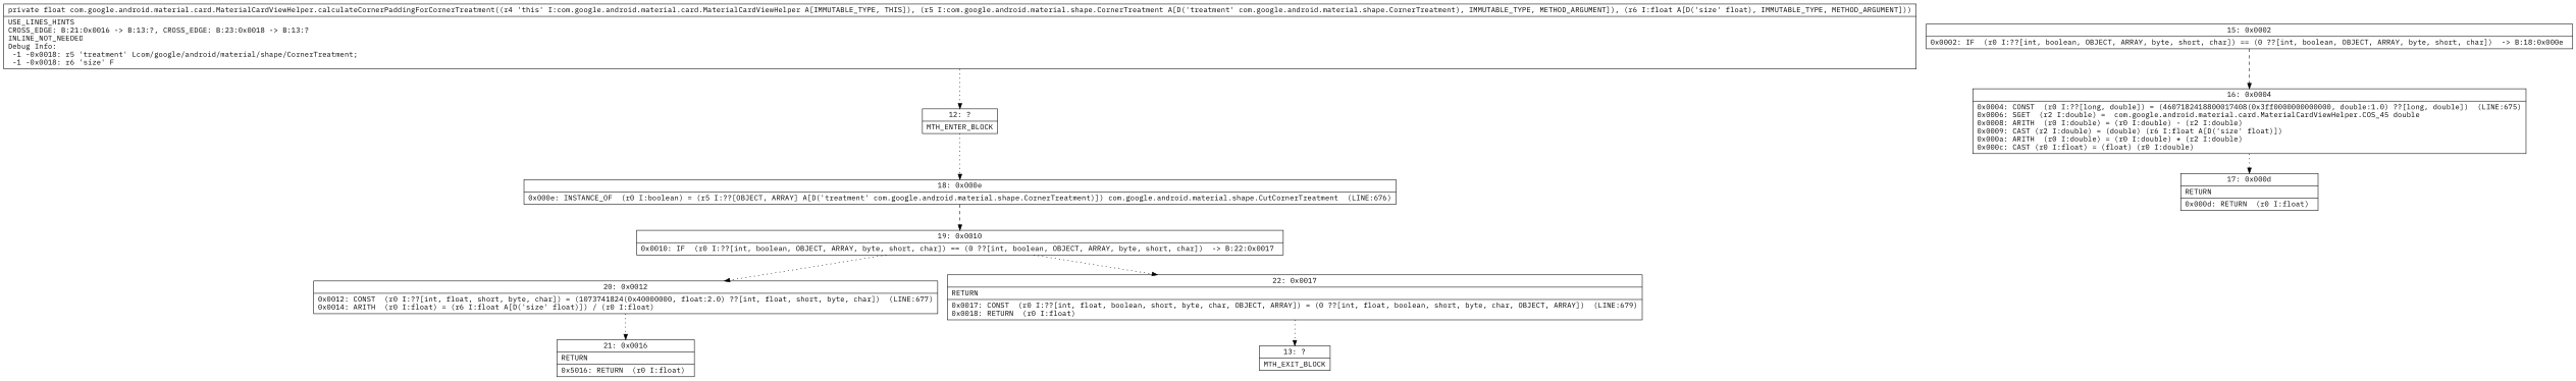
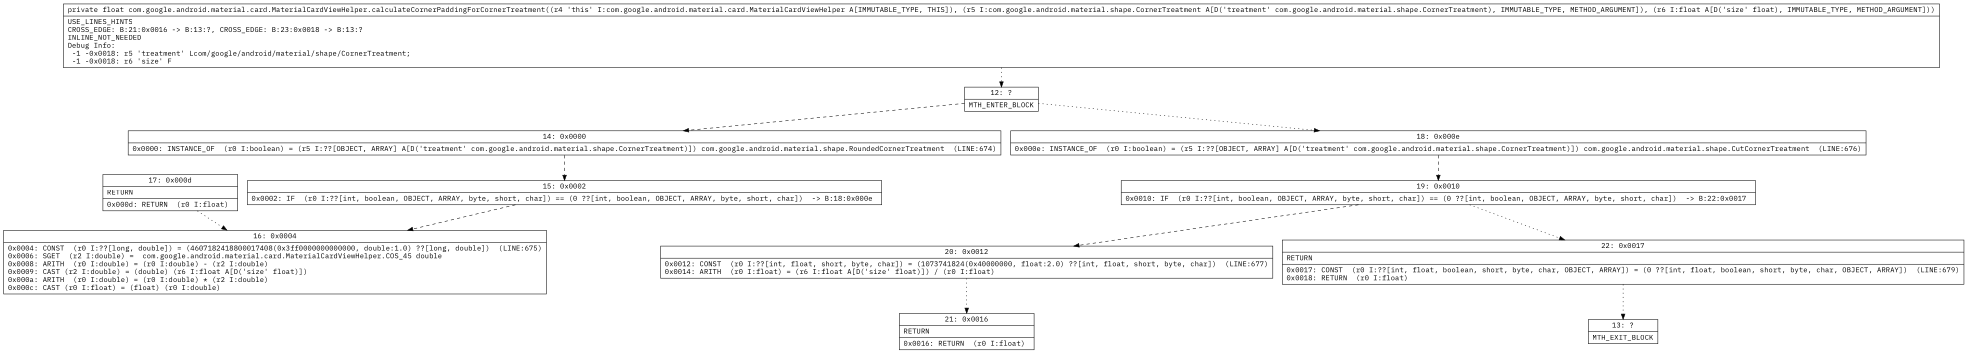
  digraph {
    fontname="IBM Plex Mono"
    node [fontname="IBM Plex Mono" shape=record]
    edge [fontname="IBM Plex Mono" style=dotted]
    n1 [label="{12\:\ ?|MTH_ENTER_BLOCK\l}"]
+   n2 [label="{14\:\ 0x0000|0x0000: INSTANCE_OF  (r0 I:boolean) = (r5 I:??[OBJECT, ARRAY] A[D('treatment' com.google.android.material.shape.CornerTreatment)]) com.google.android.material.shape.RoundedCornerTreatment  (LINE:674)\l}"]
    n3 [label="{18\:\ 0x000e|0x000e: INSTANCE_OF  (r0 I:boolean) = (r5 I:??[OBJECT, ARRAY] A[D('treatment' com.google.android.material.shape.CornerTreatment)]) com.google.android.material.shape.CutCornerTreatment  (LINE:676)\l}"]
    n4 [label="{15\:\ 0x0002|0x0002: IF  (r0 I:??[int, boolean, OBJECT, ARRAY, byte, short, char]) == (0 ??[int, boolean, OBJECT, ARRAY, byte, short, char])  \-\> B:18:0x000e \l}"]
    n5 [label="{16\:\ 0x0004|0x0004: CONST  (r0 I:??[long, double]) = (4607182418800017408(0x3ff0000000000000, double:1.0) ??[long, double])  (LINE:675)\l0x0006: SGET  (r2 I:double) =  com.google.android.material.card.MaterialCardViewHelper.COS_45 double \l0x0008: ARITH  (r0 I:double) = (r0 I:double) \- (r2 I:double) \l0x0009: CAST (r2 I:double) = (double) (r6 I:float A[D('size' float)]) \l0x000a: ARITH  (r0 I:double) = (r0 I:double) * (r2 I:double) \l0x000c: CAST (r0 I:float) = (float) (r0 I:double) \l}"]
    n6 [label="{17\:\ 0x000d|RETURN\l|0x000d: RETURN  (r0 I:float) \l}"]
    n7 [label="{19\:\ 0x0010|0x0010: IF  (r0 I:??[int, boolean, OBJECT, ARRAY, byte, short, char]) == (0 ??[int, boolean, OBJECT, ARRAY, byte, short, char])  \-\> B:22:0x0017 \l}"]
    n8 [label="{13\:\ ?|MTH_EXIT_BLOCK\l}"]
    n9 [label="{20\:\ 0x0012|0x0012: CONST  (r0 I:??[int, float, short, byte, char]) = (1073741824(0x40000000, float:2.0) ??[int, float, short, byte, char])  (LINE:677)\l0x0014: ARITH  (r0 I:float) = (r6 I:float A[D('size' float)]) \/ (r0 I:float) \l}"]
    n10 [label="{22\:\ 0x0017|RETURN\l|0x0017: CONST  (r0 I:??[int, float, boolean, short, byte, char, OBJECT, ARRAY]) = (0 ??[int, float, boolean, short, byte, char, OBJECT, ARRAY])  (LINE:679)\l0x0018: RETURN  (r0 I:float) \l}"]
-   n11 [label="{21\:\ 0x0016|RETURN\l|0x5016: RETURN  (r0 I:float) \l}"]
+   n11 [label="{21\:\ 0x0016|RETURN\l|0x0016: RETURN  (r0 I:float) \l}"]
    n12 [label="{private float com.google.android.material.card.MaterialCardViewHelper.calculateCornerPaddingForCornerTreatment((r4 'this' I:com.google.android.material.card.MaterialCardViewHelper A[IMMUTABLE_TYPE, THIS]), (r5 I:com.google.android.material.shape.CornerTreatment A[D('treatment' com.google.android.material.shape.CornerTreatment), IMMUTABLE_TYPE, METHOD_ARGUMENT]), (r6 I:float A[D('size' float), IMMUTABLE_TYPE, METHOD_ARGUMENT]))  | USE_LINES_HINTS\lCROSS_EDGE: B:21:0x0016 \-\> B:13:?, CROSS_EDGE: B:23:0x0018 \-\> B:13:?\lINLINE_NOT_NEEDED\lDebug Info:\l  \-1 \-0x0018: r5 'treatment' Lcom\/google\/android\/material\/shape\/CornerTreatment;\l  \-1 \-0x0018: r6 'size' F\l}"]
+   n1 -> n2 [style=dashed]
    n1 -> n3
+   n2 -> n4 [style=dashed]
    n3 -> n7 [style=dashed]
    n4 -> n5 [style=dashed]
-   n5 -> n6
-   n7 -> n9
+   n6 -> n5
+   n7 -> n9 [style=dashed]
    n7 -> n10
    n9 -> n11
    n10 -> n8
    n12 -> n1
  }
